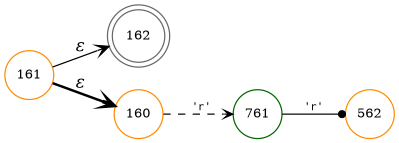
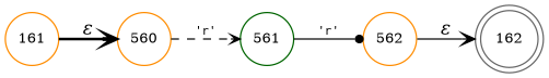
  digraph {
    rankdir=LR
    node [color=darkorange fixedsize=true fontsize=11 shape=circle peripheries=1]
    edge [arrowhead=vee fontname=Courier style=solid]
    n1 [color=gray40 label=162 shape=doublecircle width=.6 peripheries=""]
-   n2 [label=160 width=.55]
-   n3 [color=darkgreen label=761 width=.55]
+   n2 [label=560 width=.55]
+   n3 [color=darkgreen label=561 width=.55]
    n4 [label=562 width=.55]
    n5 [label=161 width=.55]
    n2 -> n3 [arrowsize=.7 fontsize=11 label="'r'" style=dashed]
    n3 -> n4 [arrowhead=dot arrowsize=.7 fontsize=11 label="'r'"]
-   n5 -> n1 [fontname="Times-Italic" label="&epsilon;"]
+   n4 -> n1 [fontname="Times-Italic" label="&epsilon;"]
    n5 -> n2 [fontname="Times-Italic" label="&epsilon;" style=bold]
  }
